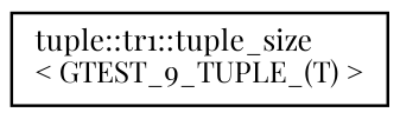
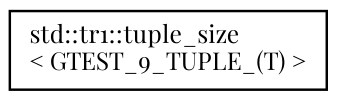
  digraph {
    rankdir=LR
    fontname="Playfair Display"
-   n1 [color=black fillcolor=white fontname="Playfair Display" fontsize=10 height=0.2 label="tuple::tr1::tuple_size\l\< GTEST_9_TUPLE_(T) \>" shape=record style=filled width=0.4]
+   n1 [color=black fillcolor=white fontname="Playfair Display" fontsize=10 height=0.2 label="std::tr1::tuple_size\l\< GTEST_9_TUPLE_(T) \>" shape=record style=filled width=0.4]
  }
